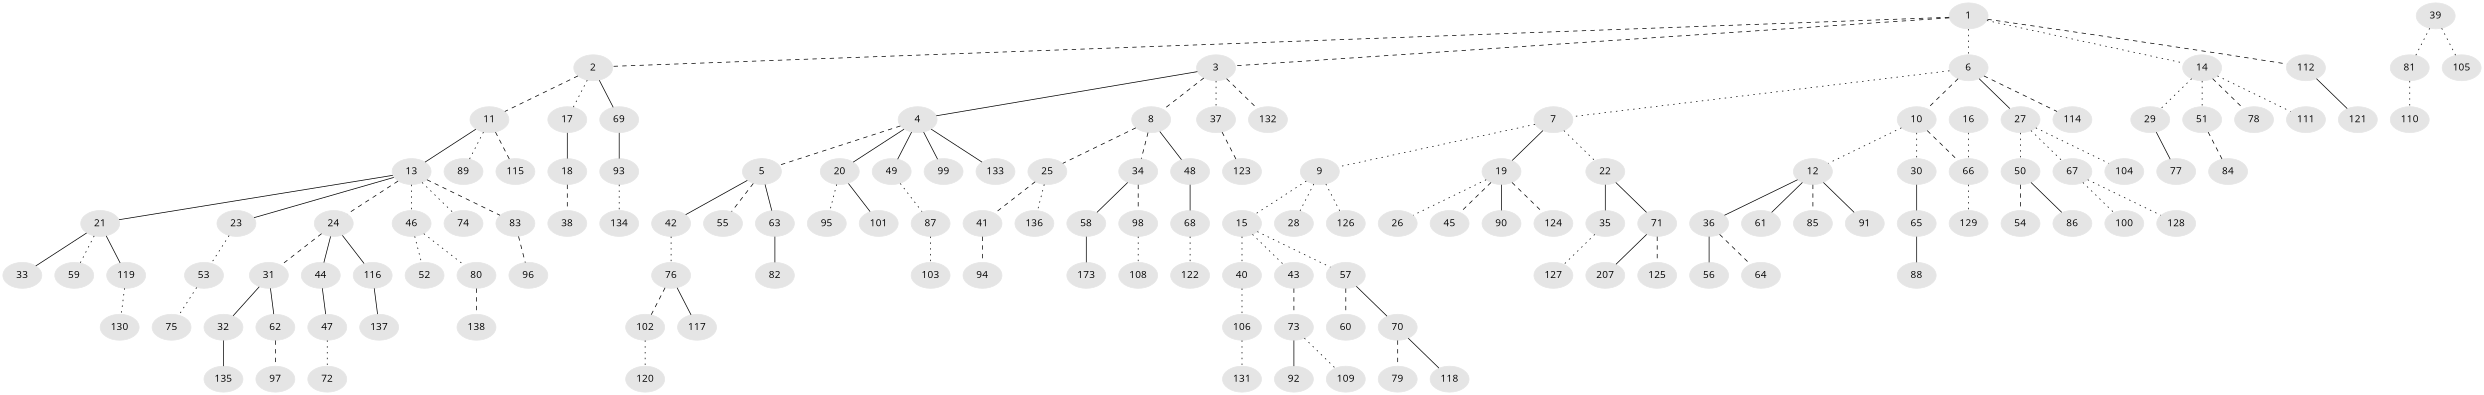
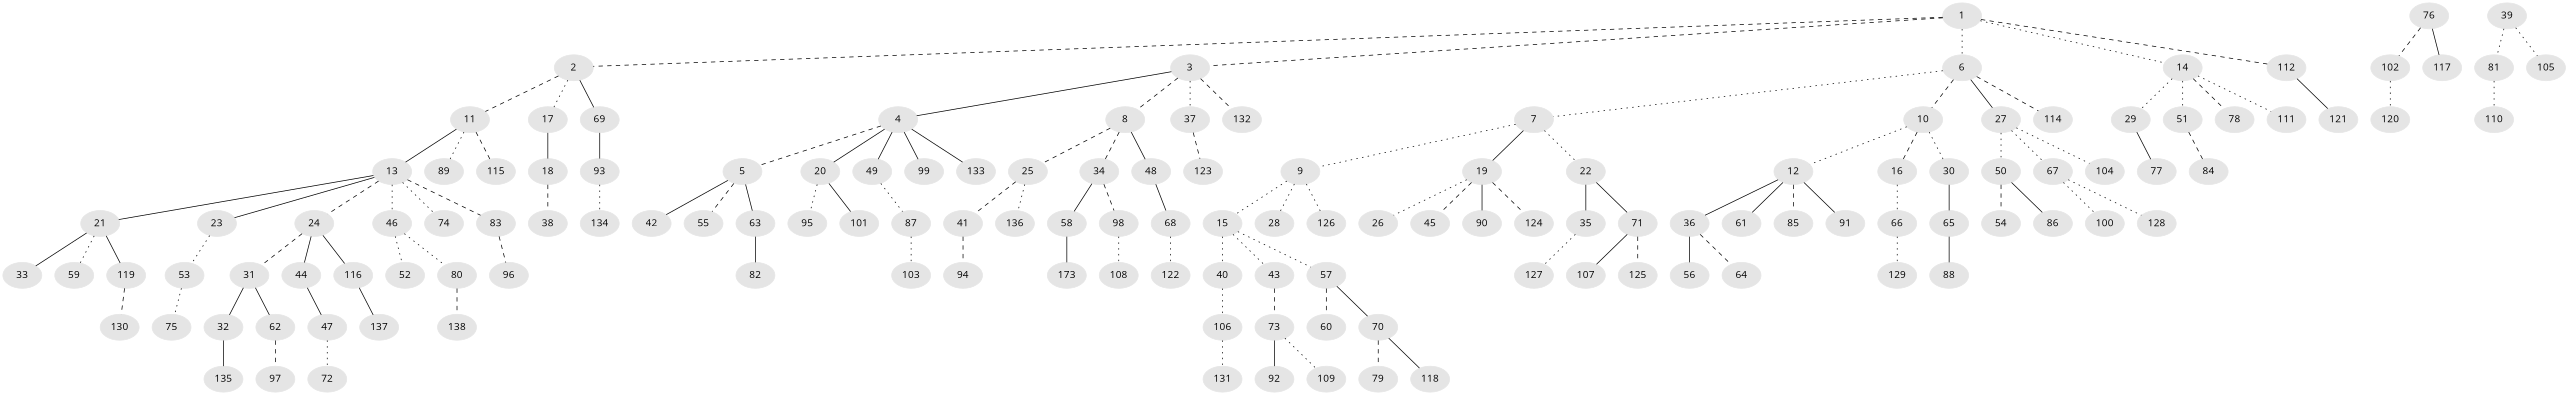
  graph {
    fontname="Open Sans"
    node [color=gray90 fontname="Open Sans" style=filled]
    edge [fontname="Open Sans" style=dotted]
    1
    2
    3
    6
    14
    112
    11
    17
    69
    4
    8
    37
    132
    7
    10
    27
    114
    29
    51
    78
    111
    121
    13
    89
    115
    18
    93
    5
    20
    49
    99
    133
    25
    34
    48
    123
    42
    55
    63
    95
    101
    87
    76
    82
    9
    19
    22
    12
    16
    30
    50
    67
    104
    15
    28
    126
    26
    45
    90
    124
    35
    71
    41
    136
    58
    98
    68
    40
    43
    57
    36
    61
    85
    91
    66
    65
    21
    23
    24
    46
    74
    83
    56
    64
    33
    59
    119
    53
    31
    44
    116
    52
    80
    96
    77
    84
    106
    73
    60
    70
    129
    38
    130
    127
-   107 [label=207]
+   107
    125
    75
    32
    62
    47
    137
    94
    39
    81
    105
    54
    86
    100
    128
    88
    135
    97
    n123 [label=173]
    108
    110
    131
    102
    117
    92
    109
    72
    138
    122
    103
    79
    118
    134
    120
    1 -- 2 [style=dashed]
    1 -- 3 [style=dashed]
    1 -- 6
    1 -- 14
    1 -- 112 [style=dashed]
    2 -- 11 [style=dashed]
    2 -- 17
    2 -- 69 [style=solid]
    3 -- 4 [style=solid]
    3 -- 8 [style=dashed]
    3 -- 37
    3 -- 132 [style=dashed]
    6 -- 7
    6 -- 10 [style=dashed]
    6 -- 27 [style=solid]
    6 -- 114 [style=dashed]
    14 -- 29
    14 -- 51
    14 -- 78 [style=dashed]
    14 -- 111
    112 -- 121 [style=solid]
    11 -- 13 [style=solid]
    11 -- 89
    11 -- 115 [style=dashed]
    17 -- 18 [style=solid]
    69 -- 93 [style=solid]
    4 -- 5 [style=dashed]
    4 -- 20 [style=solid]
    4 -- 49 [style=solid]
    4 -- 99 [style=solid]
    4 -- 133 [style=solid]
    8 -- 25 [style=dashed]
    8 -- 34 [style=dashed]
    8 -- 48 [style=solid]
    37 -- 123 [style=dashed]
    7 -- 9
    7 -- 19 [style=solid]
    7 -- 22
    10 -- 12
-   10 -- 66 [style=dashed]
+   10 -- 16 [style=dashed]
    10 -- 30
    27 -- 50
    27 -- 67
    27 -- 104
    29 -- 77 [style=solid]
    51 -- 84 [style=dashed]
    13 -- 21 [style=solid]
    13 -- 23 [style=solid]
    13 -- 24 [style=dashed]
    13 -- 46
    13 -- 74
    13 -- 83 [style=dashed]
    18 -- 38 [style=dashed]
    93 -- 134
    5 -- 42 [style=solid]
    5 -- 55 [style=dashed]
    5 -- 63 [style=solid]
    20 -- 95
    20 -- 101 [style=solid]
    49 -- 87
    25 -- 41 [style=dashed]
    25 -- 136
    34 -- 58 [style=solid]
    34 -- 98 [style=dashed]
    48 -- 68 [style=solid]
-   42 -- 76
    63 -- 82 [style=solid]
    87 -- 103
    76 -- 102 [style=dashed]
    76 -- 117 [style=solid]
    9 -- 15
    9 -- 28
    9 -- 126
    19 -- 26
    19 -- 45 [style=dashed]
    19 -- 90 [style=solid]
    19 -- 124 [style=dashed]
    22 -- 35 [style=solid]
    22 -- 71 [style=solid]
    12 -- 36 [style=solid]
    12 -- 61 [style=solid]
    12 -- 85 [style=dashed]
    12 -- 91 [style=solid]
    16 -- 66
    30 -- 65 [style=solid]
    50 -- 54 [style=dashed]
    50 -- 86 [style=solid]
    67 -- 100
    67 -- 128
    15 -- 40
    15 -- 43
    15 -- 57
    35 -- 127
    71 -- 107 [style=solid]
    71 -- 125 [style=dashed]
    41 -- 94 [style=dashed]
    58 -- n123 [style=solid]
    98 -- 108
    68 -- 122
    40 -- 106
    43 -- 73 [style=dashed]
    57 -- 60 [style=dashed]
    57 -- 70 [style=solid]
    36 -- 56 [style=solid]
    36 -- 64 [style=dashed]
    66 -- 129
    65 -- 88 [style=solid]
    21 -- 33 [style=solid]
    21 -- 59
    21 -- 119 [style=solid]
    23 -- 53
    24 -- 31 [style=dashed]
    24 -- 44 [style=solid]
    24 -- 116 [style=solid]
    46 -- 52
    46 -- 80
    83 -- 96 [style=dashed]
-   119 -- 130
+   119 -- 130 [style=dashed]
    53 -- 75
    31 -- 32 [style=solid]
    31 -- 62 [style=solid]
    44 -- 47 [style=solid]
    116 -- 137 [style=solid]
    80 -- 138 [style=dashed]
    106 -- 131
    73 -- 92 [style=solid]
    73 -- 109
    70 -- 79 [style=dashed]
    70 -- 118 [style=solid]
    32 -- 135 [style=solid]
    62 -- 97 [style=dashed]
    47 -- 72
    39 -- 81
    39 -- 105
    81 -- 110
    102 -- 120
  }
